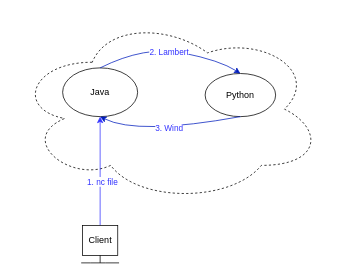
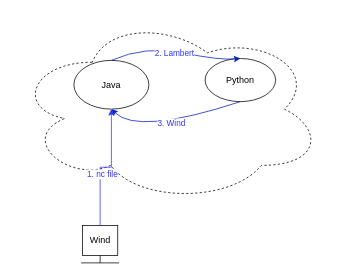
  <mxCell id="0" />
  <mxCell id="1" parent="0" />
  <mxCell id="2" value="" style="ellipse;shape=cloud;whiteSpace=wrap;html=1;dashed=1;" vertex="1" parent="1"><mxGeometry x="20" y="20" width="410" height="250" as="geometry" /></mxCell>
- <mxCell id="3" value="Java" style="ellipse;whiteSpace=wrap;html=1;" vertex="1" parent="1"><mxGeometry x="83" y="90" width="100" height="65" as="geometry" /></mxCell>
- <mxCell id="4" value="Python" style="ellipse;whiteSpace=wrap;html=1;" vertex="1" parent="1"><mxGeometry x="273" y="97.5" width="94" height="57.5" as="geometry" /></mxCell>
+ <mxCell id="3" value="Java" style="ellipse;whiteSpace=wrap;html=1;" vertex="1" parent="1"><mxGeometry x="98" y="80" width="100" height="65" as="geometry" /></mxCell>
+ <mxCell id="4" value="Python" style="ellipse;whiteSpace=wrap;html=1;" vertex="1" parent="1"><mxGeometry x="273" y="77.5" width="94" height="57.5" as="geometry" /></mxCell>
  <mxCell id="5" value="" style="endArrow=classic;html=1;exitX=0.5;exitY=0;exitDx=0;exitDy=0;entryX=0.5;entryY=0;entryDx=0;entryDy=0;curved=1;fillColor=#0050ef;strokeColor=#001DBC;" edge="1" parent="1" source="3" target="4"><mxGeometry width="50" height="50" relative="1" as="geometry"><mxPoint x="203" y="290" as="sourcePoint" /><mxPoint x="253" y="240" as="targetPoint" /><Array as="points"><mxPoint x="193" y="60" /><mxPoint x="293" y="80" /></Array></mxGeometry></mxCell>
  <mxCell id="6" value="&lt;font color=&quot;#3333ff&quot;&gt;2. Lambert&lt;/font&gt;" style="edgeLabel;html=1;align=center;verticalAlign=middle;resizable=0;points=[];" vertex="1" connectable="0" parent="5"><mxGeometry x="-0.003" y="-2" relative="1" as="geometry"><mxPoint as="offset" /></mxGeometry></mxCell>
  <mxCell id="7" value="" style="curved=1;endArrow=classic;html=1;exitX=0.5;exitY=1;exitDx=0;exitDy=0;entryX=0.5;entryY=1;entryDx=0;entryDy=0;fillColor=#0050ef;strokeColor=#001DBC;" edge="1" parent="1" source="4" target="3"><mxGeometry width="50" height="50" relative="1" as="geometry"><mxPoint x="133" y="155" as="sourcePoint" /><mxPoint x="320" y="162.5" as="targetPoint" /><Array as="points"><mxPoint x="183" y="180" /></Array></mxGeometry></mxCell>
  <mxCell id="8" value="&lt;font color=&quot;#3333ff&quot;&gt;3. Wind&lt;/font&gt;" style="edgeLabel;html=1;align=center;verticalAlign=middle;resizable=0;points=[];" vertex="1" connectable="0" parent="7"><mxGeometry x="-0.003" y="-2" relative="1" as="geometry"><mxPoint as="offset" /></mxGeometry></mxCell>
  <mxCell id="9" value="" style="edgeStyle=orthogonalEdgeStyle;rounded=0;orthogonalLoop=1;jettySize=auto;html=1;strokeColor=#3333FF;" edge="1" parent="1" source="11" target="3"><mxGeometry relative="1" as="geometry" /></mxCell>
  <mxCell id="10" value="&lt;font color=&quot;#3333ff&quot;&gt;1. nc file&lt;/font&gt;" style="edgeLabel;html=1;align=center;verticalAlign=middle;resizable=0;points=[];" vertex="1" connectable="0" parent="9"><mxGeometry x="-0.189" y="-2" relative="1" as="geometry"><mxPoint as="offset" /></mxGeometry></mxCell>
- <mxCell id="11" value="Client" style="rounded=0;whiteSpace=wrap;html=1;" vertex="1" parent="1"><mxGeometry x="109.5" y="300" width="47" height="40" as="geometry" /></mxCell>
+ <mxCell id="11" value="Wind" style="rounded=0;whiteSpace=wrap;html=1;" vertex="1" parent="1"><mxGeometry x="109.5" y="300" width="47" height="40" as="geometry" /></mxCell>
  <mxCell id="12" value="" style="endArrow=none;html=1;" edge="1" parent="1"><mxGeometry width="50" height="50" relative="1" as="geometry"><mxPoint x="107.75" y="350" as="sourcePoint" /><mxPoint x="158.25" y="350" as="targetPoint" /><Array as="points"><mxPoint x="130" y="350" /></Array></mxGeometry></mxCell>
  <mxCell id="13" value="" style="endArrow=none;html=1;exitX=0.5;exitY=1;exitDx=0;exitDy=0;" edge="1" parent="1" source="11"><mxGeometry width="50" height="50" relative="1" as="geometry"><mxPoint x="110" y="320" as="sourcePoint" /><mxPoint x="133" y="350" as="targetPoint" /></mxGeometry></mxCell>
